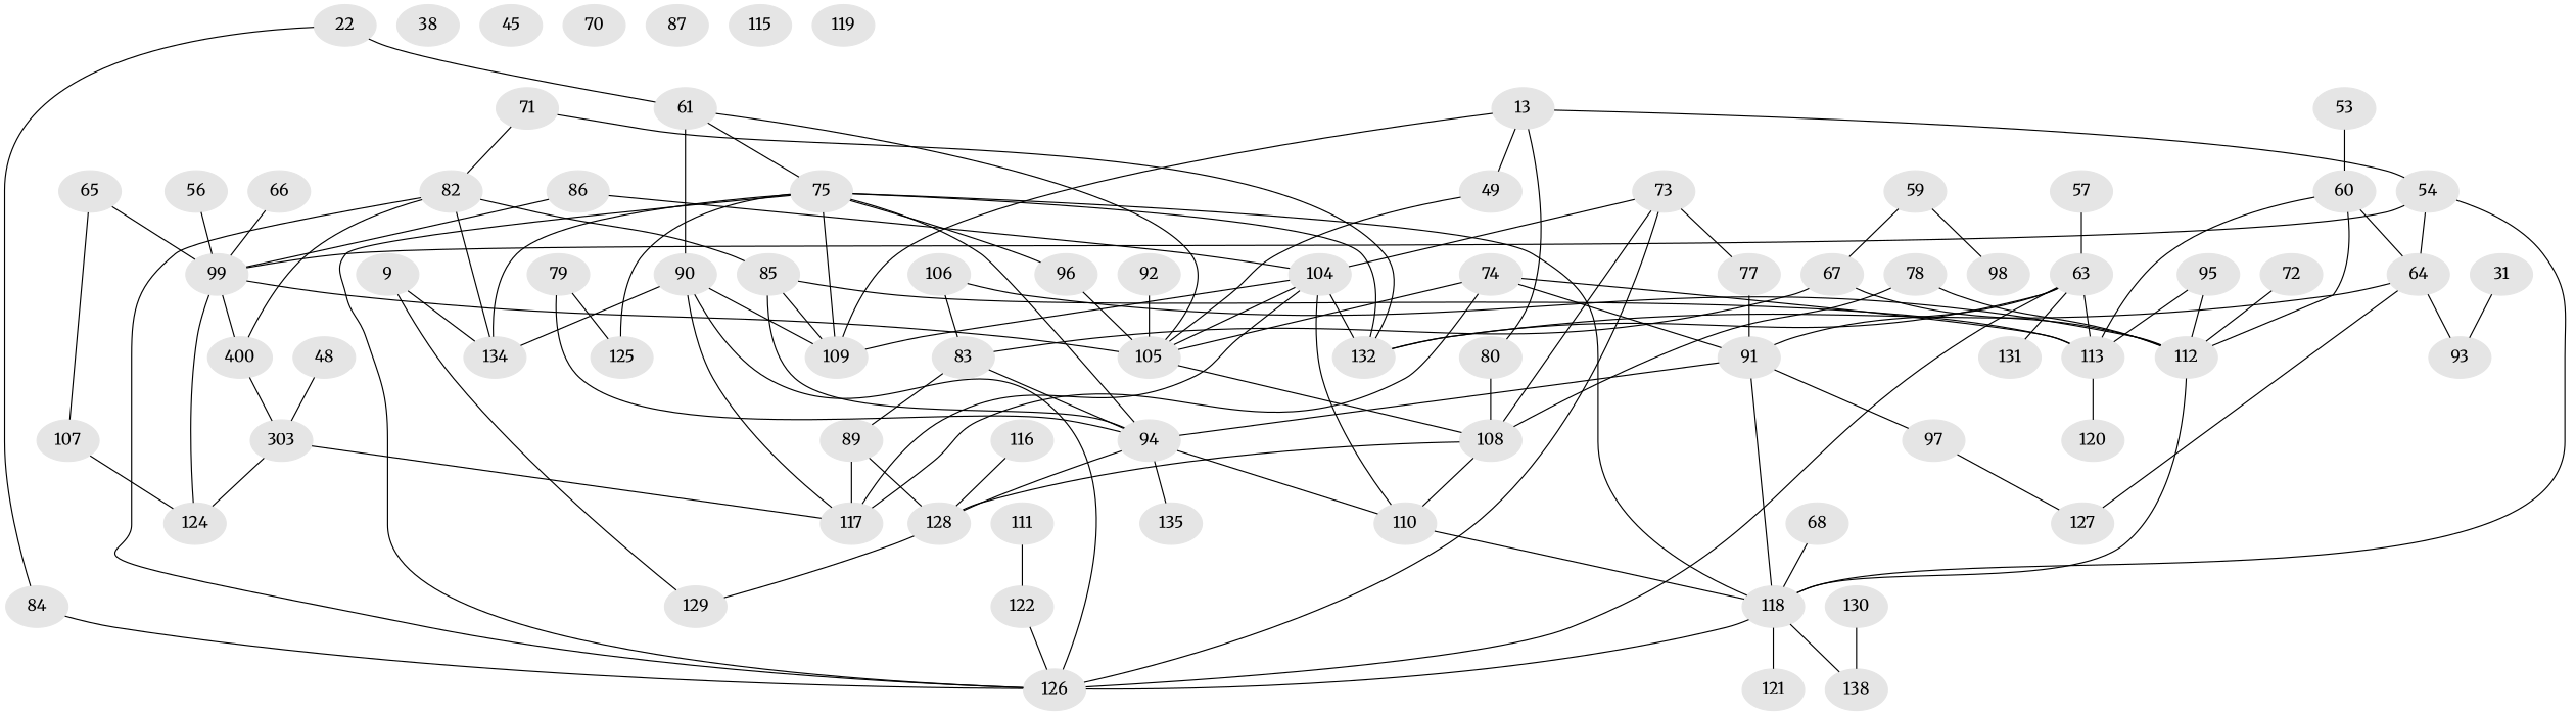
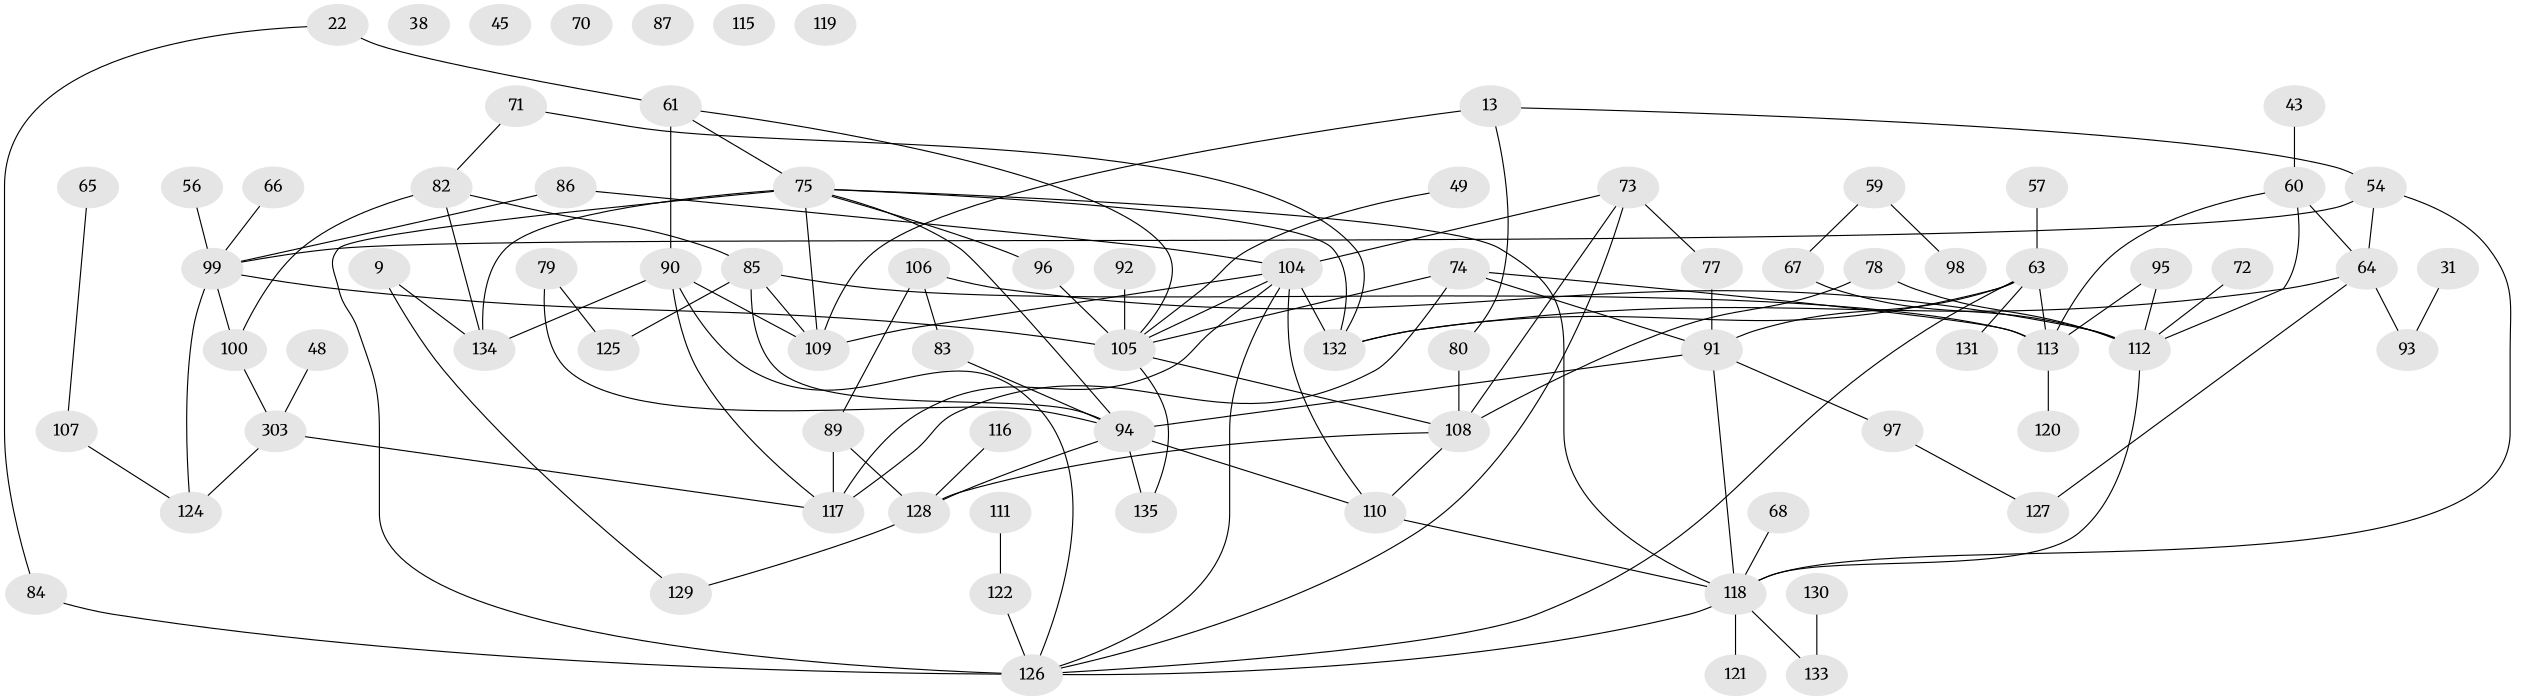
  graph {
    fontname=Merriweather
    node [color=gray90 fontname=Merriweather style=filled]
    edge [fontname=Merriweather]
    9
    129
    134
    13
    49
    54
    80
    109 [super="+51+69"]
    105 [super="+88"]
    64 [super="+41"]
    99 [super="+7+5+19+33+27+81"]
    118 [super="+44"]
    108 [super="+101"]
    22
    61
    84 [super="+8"]
    75 [super="+24"]
    90 [super="+76"]
    126 [super="+62+114"]
    31
    93
    38
-   43 [label=53]
+   43
    60
    112 [super="+17"]
    113 [super="+10"]
    45
    n28 [label=303]
    48
    117 [super="+2"]
    124
    135
    132 [super="+102"]
    127
-   100 [label=400]
+   100
    121
-   133 [label=138]
+   133
    56
    57
    63
    91 [super="+23+35+55+50"]
    131
    59
    67
    98
    83 [super="+34"]
    94 [super="+37+6+58"]
    89 [super="+26"]
    120
    96
    97
    65
    107
    66
    68
    70
    71 [super="+46"]
    82
    85 [super="+15"]
    72
    73
    77
    104 [super="+47"]
    110 [super="+36"]
    128 [super="+39"]
    74
    78
    79
    125
    86
    87
    92
    95 [super="+30"]
    106
    111
    122
    115
    116
    119
    130
    9 -- 129
    9 -- 134
-   13 -- 49
    13 -- 54
    13 -- 80
    13 -- 109
    49 -- 105
    54 -- 64
    54 -- 99
    54 -- 118
    80 -- 108 [weight=2]
    105 -- 108 [weight=2]
+   105 -- 135
    64 -- 93
    64 -- 132
    64 -- 127
    99 -- 105
    99 -- 124
    99 -- 100
    118 -- 126
    118 -- 121
    118 -- 133
    108 -- 110
    108 -- 128
    22 -- 61
    22 -- 84
    61 -- 105
    61 -- 75
    61 -- 90 [weight=2]
    84 -- 126
    75 -- 134
    75 -- 109 [weight=2]
    75 -- 118 [weight=2]
    75 -- 126 [weight=2]
    75 -- 132 [weight=2]
    75 -- 94
    75 -- 96
    90 -- 134
    90 -- 109
    90 -- 126
    90 -- 117
    31 -- 93
    43 -- 60
    60 -- 64
    60 -- 112 [weight=2]
    60 -- 113
    112 -- 118
    113 -- 120
    n28 -- 117
    n28 -- 124
    48 -- n28
    100 -- n28
    56 -- 99
    57 -- 63
    63 -- 126
    63 -- 113
    63 -- 132
    63 -- 91
    63 -- 131
    91 -- 118
    91 -- 94
    91 -- 97
    59 -- 67
    59 -- 98
    67 -- 112
-   67 -- 83
    83 -- 94
-   83 -- 89
+   106 -- 89
    94 -- 135
    94 -- 110
    94 -- 128
    89 -- 117
    89 -- 128
    96 -- 105
    97 -- 127
-   65 -- 99
    65 -- 107
    107 -- 124
    66 -- 99
    68 -- 118
    71 -- 132
    71 -- 82
    82 -- 134
    82 -- 100
    82 -- 85
    85 -- 109
    85 -- 113
    85 -- 94
-   75 -- 125
+   85 -- 125
    72 -- 112
    73 -- 108
    73 -- 126
    73 -- 77
    73 -- 104
    77 -- 91
    104 -- 109
    104 -- 105
-   82 -- 126
+   104 -- 126
    104 -- 117
    104 -- 132
    104 -- 110
    110 -- 118
    128 -- 129
    74 -- 105
    74 -- 113
    74 -- 117
    74 -- 91
    78 -- 108 [weight=2]
    78 -- 112
    79 -- 94
    79 -- 125
    86 -- 99
    86 -- 104
    92 -- 105
    95 -- 112
    95 -- 113
    106 -- 112
    106 -- 83
    111 -- 122
    122 -- 126
    116 -- 128
    130 -- 133
  }
